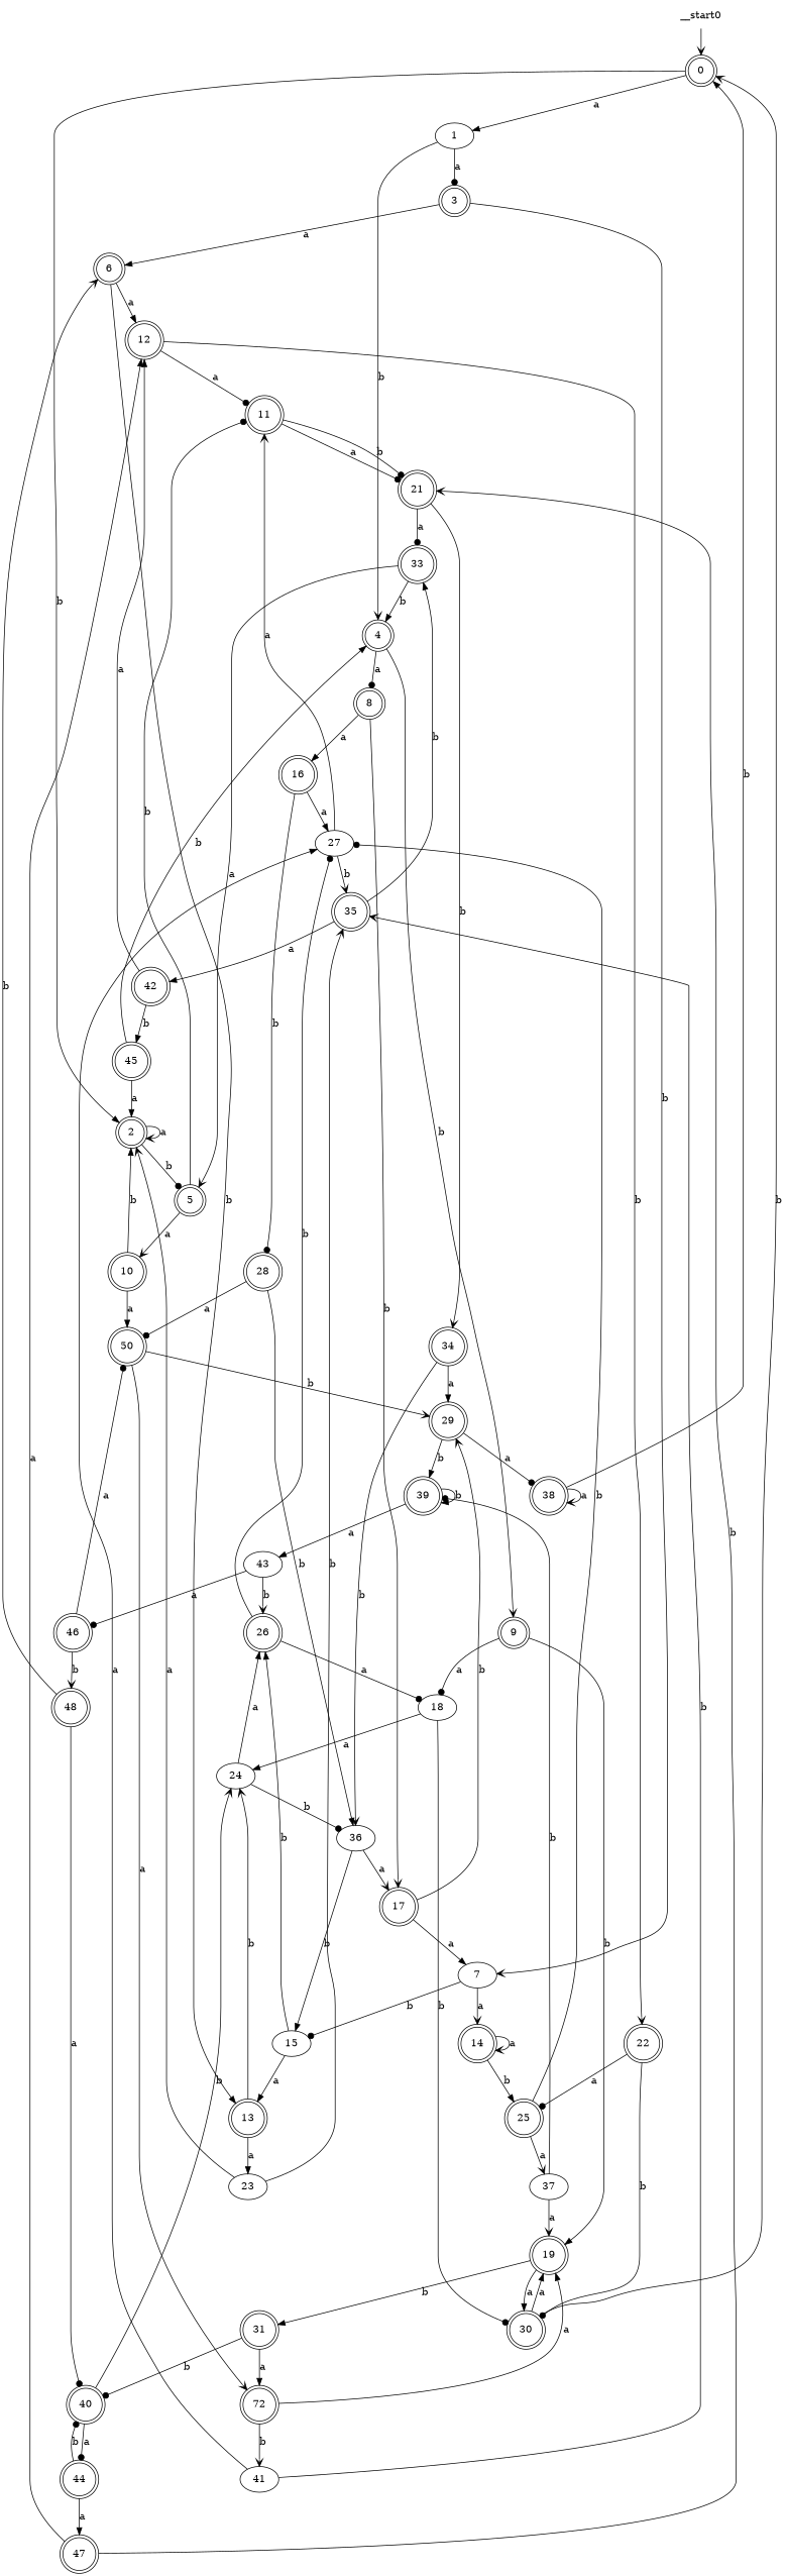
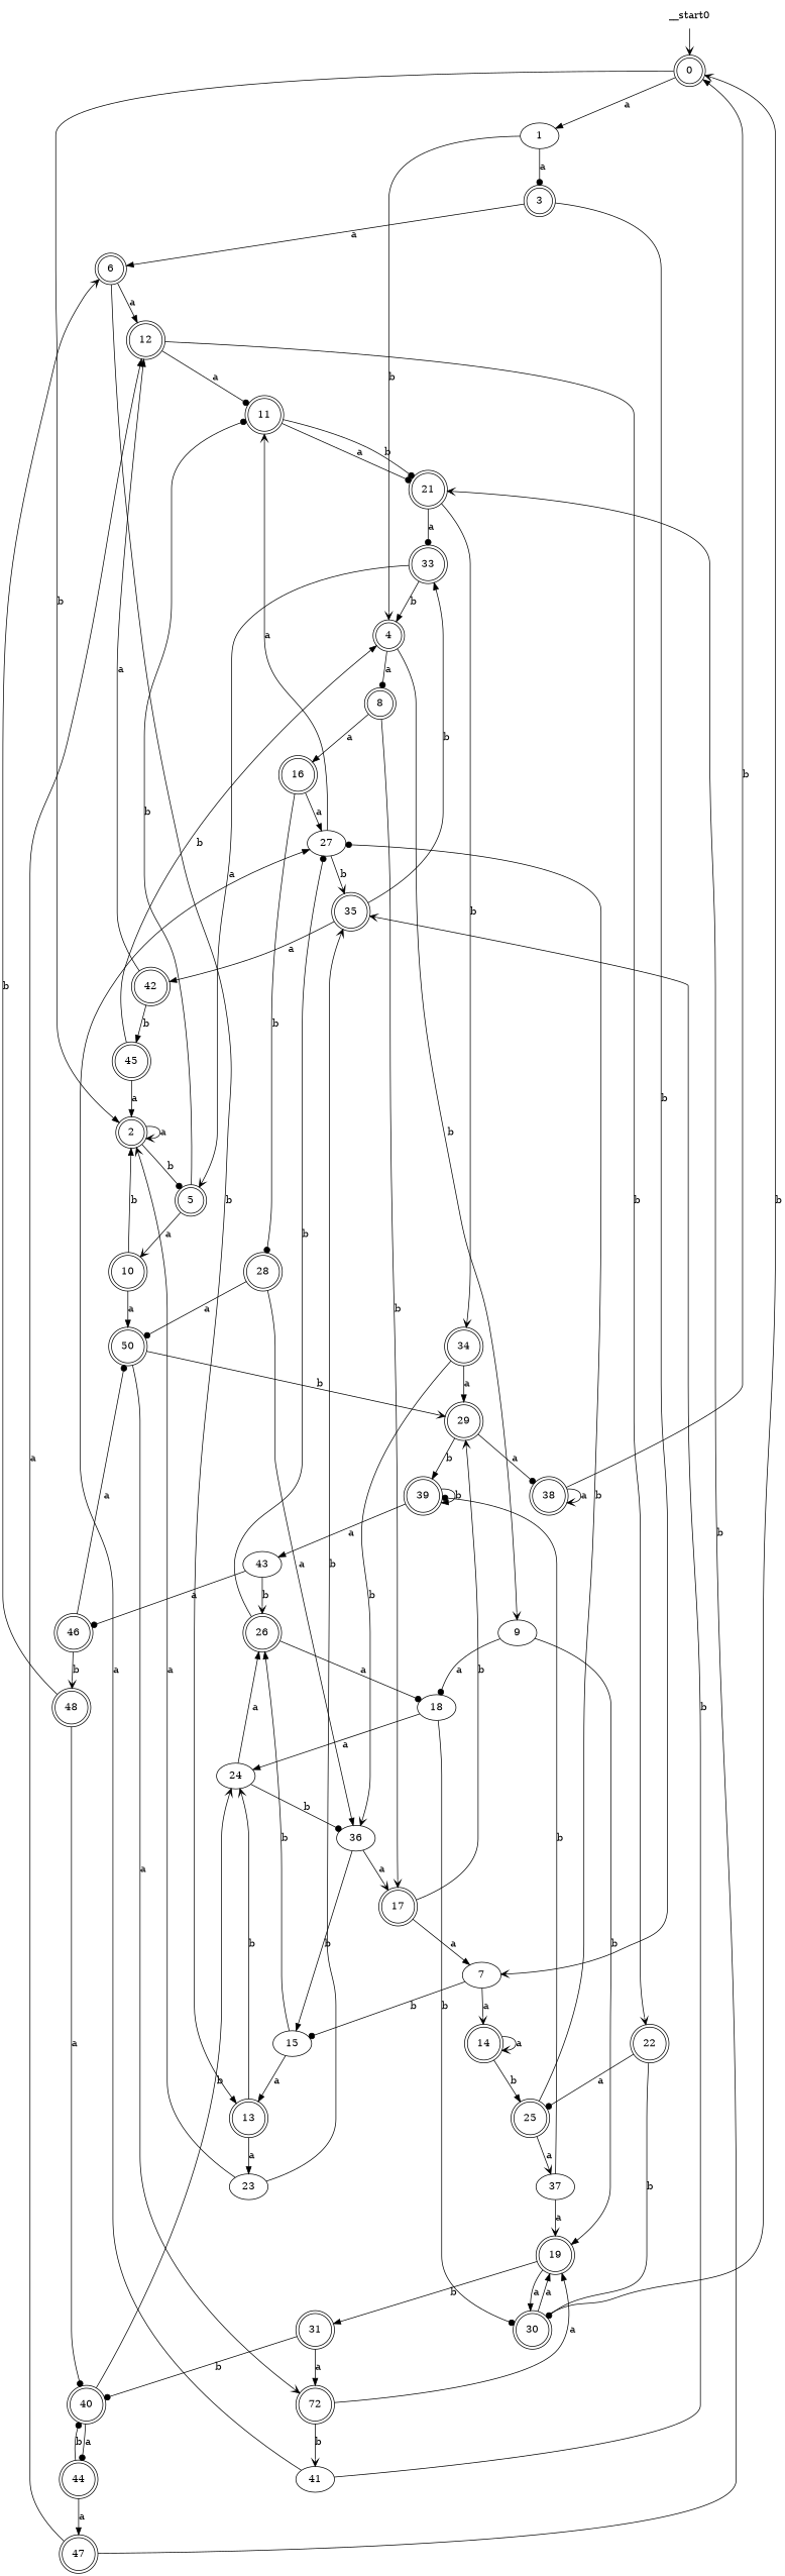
  digraph {
    node [shape=doublecircle]
    edge [arrowhead=normal]
    __start0 [shape=none]
    0
    1 [shape=""]
    2
    3
    4
    5
    6
    7 [shape=""]
    8
-   9
+   9 [shape=ellipse]
    10
    11
    12
    13
    14
    15 [shape=""]
    16
    17
    18 [shape=""]
    19
    n22 [label=50]
    21
    22
    23 [shape=""]
    24 [shape=""]
    25
    26
    27 [shape=""]
    28
    29
    30
    31
    n34 [label=72]
    33
    34
    35
    36 [shape=""]
    37 [shape=""]
    38
    39
    40
    41 [shape=""]
    42
    43 [shape=""]
    44
    45
    46
    47
    48
    __start0 -> 0 [arrowhead=vee]
    0 -> 1 [label=a]
    0 -> 2 [label=b]
    1 -> 3 [arrowhead=dot label=a]
    1 -> 4 [arrowhead=vee label=b]
    2 -> 2 [arrowhead=vee label=a]
    2 -> 5 [arrowhead=dot label=b]
    3 -> 6 [label=a]
    3 -> 7 [arrowhead=vee label=b]
    4 -> 8 [arrowhead=dot label=a]
    4 -> 9 [arrowhead=vee label=b]
    5 -> 10 [arrowhead=vee label=a]
    5 -> 11 [arrowhead=dot label=b]
    6 -> 12 [label=a]
    6 -> 13 [label=b]
    7 -> 14 [arrowhead=vee label=a]
    7 -> 15 [arrowhead=dot label=b]
    8 -> 16 [label=a]
    8 -> 17 [arrowhead=vee label=b]
    9 -> 18 [arrowhead=dot label=a]
    9 -> 19 [label=b]
    10 -> 2 [label=b]
    10 -> n22 [label=a]
    11 -> 21 [arrowhead=dot label=a]
    11 -> 21 [arrowhead=dot label=b]
    12 -> 11 [arrowhead=dot label=a]
    12 -> 22 [arrowhead=vee label=b]
    13 -> 23 [label=a]
    13 -> 24 [arrowhead=vee label=b]
    14 -> 14 [arrowhead=vee label=a]
    14 -> 25 [label=b]
    15 -> 13 [label=a]
    15 -> 26 [label=b]
    16 -> 27 [label=a]
    16 -> 28 [arrowhead=dot label=b]
    17 -> 7 [label=a]
    17 -> 29 [arrowhead=vee label=b]
    18 -> 24 [label=a]
    18 -> 30 [arrowhead=dot label=b]
    19 -> 30 [label=a]
    19 -> 31 [label=b]
    n22 -> 29 [arrowhead=vee label=b]
    n22 -> n34 [arrowhead=vee label=a]
    21 -> 33 [arrowhead=dot label=a]
    21 -> 34 [arrowhead=vee label=b]
    22 -> 25 [arrowhead=dot label=a]
    22 -> 30 [arrowhead=dot label=b]
    23 -> 2 [arrowhead=vee label=a]
    23 -> 35 [arrowhead=vee label=b]
    24 -> 26 [label=a]
    24 -> 36 [arrowhead=dot label=b]
    25 -> 27 [arrowhead=dot label=b]
    25 -> 37 [arrowhead=vee label=a]
    26 -> 18 [arrowhead=dot label=a]
    26 -> 27 [arrowhead=dot label=b]
    27 -> 11 [arrowhead=vee label=a]
    27 -> 35 [arrowhead=vee label=b]
    28 -> n22 [arrowhead=dot label=a]
-   28 -> 36 [label=b]
+   28 -> 36 [label=a]
    29 -> 38 [arrowhead=dot label=a]
    29 -> 39 [label=b]
    30 -> 0 [arrowhead=vee label=b]
    30 -> 19 [label=a]
    31 -> n34 [label=a]
    31 -> 40 [arrowhead=dot label=b]
    n34 -> 19 [label=a]
    n34 -> 41 [arrowhead=vee label=b]
    33 -> 4 [label=b]
    33 -> 5 [arrowhead=vee label=a]
    34 -> 29 [label=a]
    34 -> 36 [arrowhead=vee label=b]
    35 -> 33 [label=b]
    35 -> 42 [label=a]
    36 -> 15 [label=b]
    36 -> 17 [arrowhead=vee label=a]
    37 -> 19 [arrowhead=vee label=a]
    37 -> 39 [arrowhead=dot label=b]
    38 -> 0 [label=b]
    38 -> 38 [arrowhead=vee label=a]
    39 -> 39 [label=b]
    39 -> 43 [label=a]
    40 -> 24 [arrowhead=vee label=b]
    40 -> 44 [arrowhead=dot label=a]
    41 -> 27 [label=a]
    41 -> 35 [arrowhead=vee label=b]
    42 -> 12 [label=a]
    42 -> 45 [label=b]
    43 -> 26 [arrowhead=vee label=b]
    43 -> 46 [arrowhead=dot label=a]
    44 -> 40 [arrowhead=dot label=b]
    44 -> 47 [label=a]
    45 -> 2 [label=a]
    45 -> 4 [label=b]
    46 -> n22 [arrowhead=dot label=a]
    46 -> 48 [arrowhead=vee label=b]
    47 -> 12 [label=a]
    47 -> 21 [arrowhead=vee label=b]
    48 -> 6 [arrowhead=vee label=b]
    48 -> 40 [arrowhead=dot label=a]
  }
